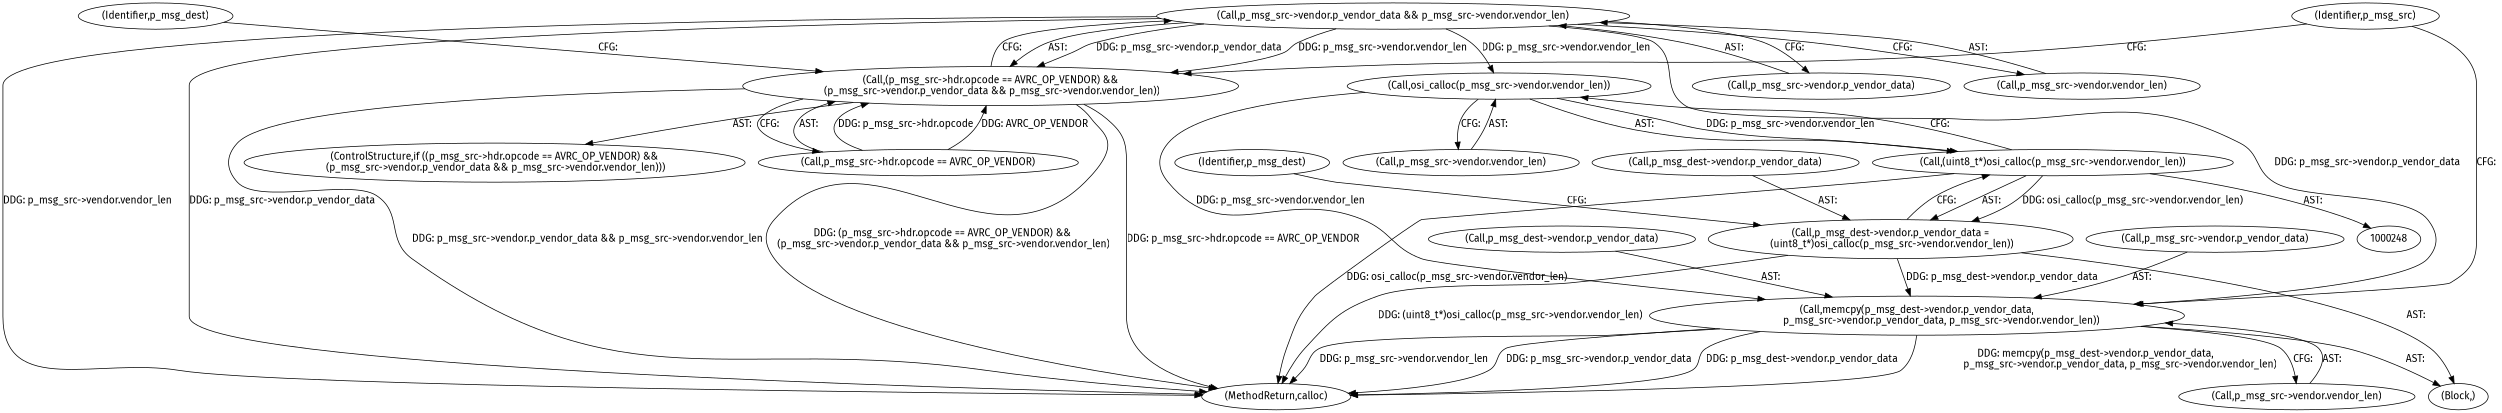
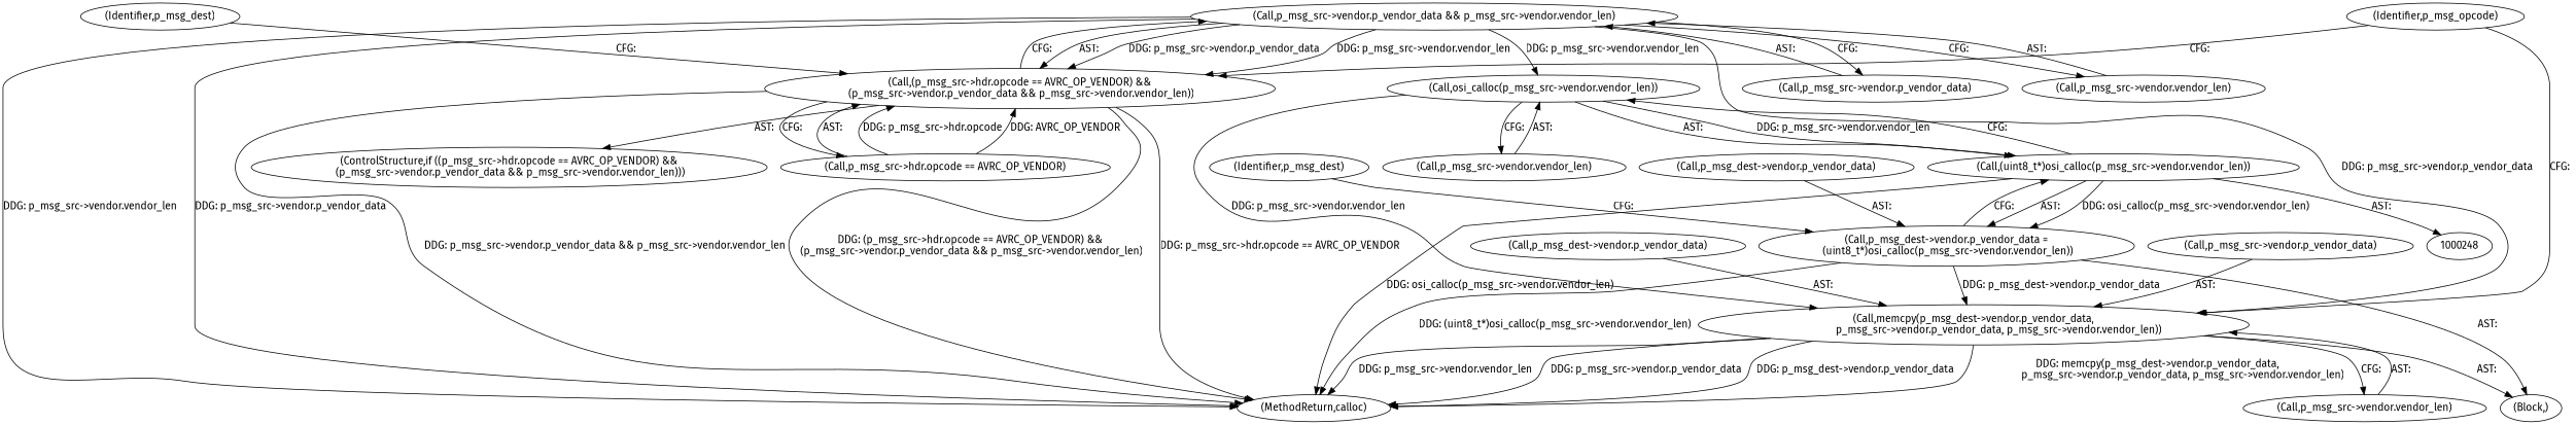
  digraph {
    fontname="Fira Sans"
    node [fontname="Fira Sans"]
    edge [fontname="Fira Sans"]
    n1 [label="(Call,p_msg_src->vendor.p_vendor_data && p_msg_src->vendor.vendor_len)"]
    n2 [label="(Call,(p_msg_src->hdr.opcode == AVRC_OP_VENDOR) &&\n (p_msg_src->vendor.p_vendor_data && p_msg_src->vendor.vendor_len))"]
    n3 [label="(Call,osi_calloc(p_msg_src->vendor.vendor_len))"]
    n4 [label="(Call,memcpy(p_msg_dest->vendor.p_vendor_data,\n                  p_msg_src->vendor.p_vendor_data, p_msg_src->vendor.vendor_len))"]
    n5 [label="(Call,p_msg_src->vendor.p_vendor_data)"]
    n6 [label="(Call,p_msg_src->vendor.vendor_len)"]
    n7 [label="(MethodReturn,calloc)"]
    n8 [label="(ControlStructure,if ((p_msg_src->hdr.opcode == AVRC_OP_VENDOR) &&\n (p_msg_src->vendor.p_vendor_data && p_msg_src->vendor.vendor_len)))"]
    n9 [label="(Call,p_msg_src->hdr.opcode == AVRC_OP_VENDOR)"]
    n10 [label="(Call,(uint8_t*)osi_calloc(p_msg_src->vendor.vendor_len))"]
    n11 [label="(Call,p_msg_src->vendor.vendor_len)"]
    n12 [label="(Block,)"]
    n13 [label="(Call,p_msg_src->vendor.vendor_len)"]
    n14 [label="(Call,p_msg_dest->vendor.p_vendor_data =\n (uint8_t*)osi_calloc(p_msg_src->vendor.vendor_len))"]
    1000248
-   n16 [label="(Identifier,p_msg_src)"]
+   n16 [label="(Identifier,p_msg_opcode)"]
    n17 [label="(Call,p_msg_dest->vendor.p_vendor_data)"]
    n18 [label="(Call,p_msg_src->vendor.p_vendor_data)"]
    n19 [label="(Identifier,p_msg_dest)"]
    n20 [label="(Call,p_msg_dest->vendor.p_vendor_data)"]
    n21 [label="(Identifier,p_msg_dest)"]
    n1 -> n2 [label="AST: "]
    n1 -> n2 [label="DDG: p_msg_src->vendor.p_vendor_data"]
    n1 -> n2 [label="DDG: p_msg_src->vendor.vendor_len"]
    n1 -> n3 [label="DDG: p_msg_src->vendor.vendor_len"]
    n1 -> n4 [label="DDG: p_msg_src->vendor.p_vendor_data"]
    n1 -> n5 [label="CFG: "]
    n1 -> n6 [label="CFG: "]
    n1 -> n7 [label="DDG: p_msg_src->vendor.vendor_len"]
    n1 -> n7 [label="DDG: p_msg_src->vendor.p_vendor_data"]
    n2 -> n1 [label="CFG: "]
    n2 -> n7 [label="DDG: (p_msg_src->hdr.opcode == AVRC_OP_VENDOR) &&\n (p_msg_src->vendor.p_vendor_data && p_msg_src->vendor.vendor_len)"]
    n2 -> n7 [label="DDG: p_msg_src->vendor.p_vendor_data && p_msg_src->vendor.vendor_len"]
    n2 -> n7 [label="DDG: p_msg_src->hdr.opcode == AVRC_OP_VENDOR"]
    n2 -> n8 [label="AST: "]
    n2 -> n9 [label="CFG: "]
    n3 -> n4 [label="DDG: p_msg_src->vendor.vendor_len"]
    n3 -> n10 [label="AST: "]
    n3 -> n10 [label="DDG: p_msg_src->vendor.vendor_len"]
    n3 -> n11 [label="CFG: "]
    n4 -> n7 [label="DDG: memcpy(p_msg_dest->vendor.p_vendor_data,\n                  p_msg_src->vendor.p_vendor_data, p_msg_src->vendor.vendor_len)"]
    n4 -> n7 [label="DDG: p_msg_src->vendor.vendor_len"]
    n4 -> n7 [label="DDG: p_msg_src->vendor.p_vendor_data"]
    n4 -> n7 [label="DDG: p_msg_dest->vendor.p_vendor_data"]
    n4 -> n12 [label="AST: "]
    n4 -> n13 [label="CFG: "]
    n5 -> n1 [label="AST: "]
    n6 -> n1 [label="AST: "]
    n9 -> n2 [label="AST: "]
    n9 -> n2 [label="DDG: p_msg_src->hdr.opcode"]
    n9 -> n2 [label="DDG: AVRC_OP_VENDOR"]
    n10 -> n3 [label="CFG: "]
    n10 -> n7 [label="DDG: osi_calloc(p_msg_src->vendor.vendor_len)"]
    n10 -> n14 [label="AST: "]
    n10 -> n14 [label="DDG: osi_calloc(p_msg_src->vendor.vendor_len)"]
    n10 -> 1000248 [label="AST: "]
    n11 -> n3 [label="AST: "]
    n13 -> n4 [label="AST: "]
    n14 -> n4 [label="DDG: p_msg_dest->vendor.p_vendor_data"]
    n14 -> n7 [label="DDG: (uint8_t*)osi_calloc(p_msg_src->vendor.vendor_len)"]
    n14 -> n10 [label="CFG: "]
    n14 -> n12 [label="AST: "]
    n16 -> n2 [label="CFG: "]
    n16 -> n4 [label="CFG: "]
    n17 -> n14 [label="AST: "]
    n18 -> n4 [label="AST: "]
    n19 -> n2 [label="CFG: "]
    n20 -> n4 [label="AST: "]
    n21 -> n14 [label="CFG: "]
  }
